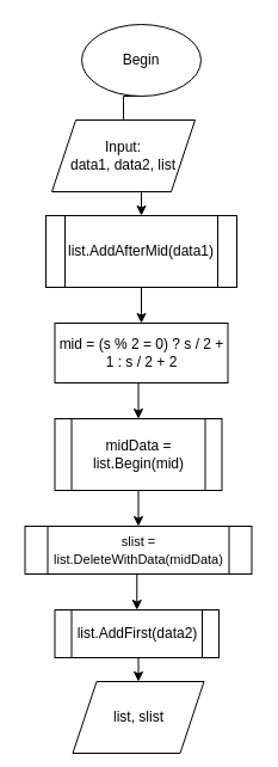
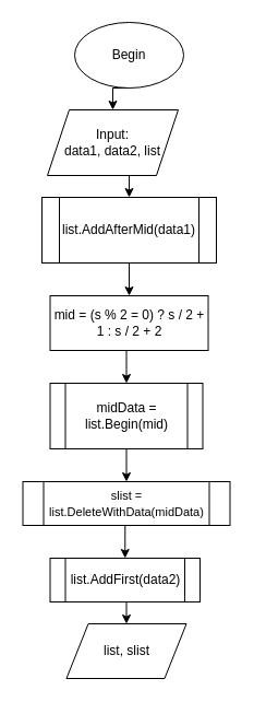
  <mxCell id="0" />
  <mxCell id="1" parent="0" />
- <mxCell id="2" style="edgeStyle=orthogonalEdgeStyle;rounded=0;orthogonalLoop=1;jettySize=auto;html=1;exitX=0.5;exitY=1;exitDx=0;exitDy=0;entryX=0.5;entryY=0;entryDx=0;entryDy=0;endArrow=none;" edge="1" parent="1" source="3" target="5"><mxGeometry relative="1" as="geometry" /></mxCell>
+ <mxCell id="2" style="edgeStyle=orthogonalEdgeStyle;rounded=0;orthogonalLoop=1;jettySize=auto;html=1;exitX=0.5;exitY=1;exitDx=0;exitDy=0;entryX=0.5;entryY=0;entryDx=0;entryDy=0;" edge="1" parent="1" source="3" target="5"><mxGeometry relative="1" as="geometry" /></mxCell>
  <mxCell id="3" value="Begin" style="ellipse;whiteSpace=wrap;html=1;" vertex="1" parent="1"><mxGeometry x="68" y="20" width="100" height="60" as="geometry" /></mxCell>
  <mxCell id="4" style="edgeStyle=orthogonalEdgeStyle;rounded=0;orthogonalLoop=1;jettySize=auto;html=1;exitX=0.5;exitY=1;exitDx=0;exitDy=0;entryX=0.5;entryY=0;entryDx=0;entryDy=0;" edge="1" parent="1" source="5" target="7"><mxGeometry relative="1" as="geometry" /></mxCell>
  <mxCell id="5" value="Input:&lt;br&gt;data1, data2, list" style="shape=parallelogram;perimeter=parallelogramPerimeter;whiteSpace=wrap;html=1;fixedSize=1;" vertex="1" parent="1"><mxGeometry x="43" y="100" width="120" height="60" as="geometry" /></mxCell>
  <mxCell id="6" style="edgeStyle=orthogonalEdgeStyle;rounded=0;orthogonalLoop=1;jettySize=auto;html=1;exitX=0.5;exitY=1;exitDx=0;exitDy=0;entryX=0.5;entryY=0;entryDx=0;entryDy=0;" edge="1" parent="1" source="7" target="9"><mxGeometry relative="1" as="geometry" /></mxCell>
  <mxCell id="7" value="list.AddAfterMid(data1)" style="shape=process;whiteSpace=wrap;html=1;backgroundOutline=1;" vertex="1" parent="1"><mxGeometry x="38" y="180" width="160" height="60" as="geometry" /></mxCell>
  <mxCell id="8" style="edgeStyle=orthogonalEdgeStyle;rounded=0;orthogonalLoop=1;jettySize=auto;html=1;exitX=0.5;exitY=1;exitDx=0;exitDy=0;entryX=0.5;entryY=0;entryDx=0;entryDy=0;" edge="1" parent="1" source="9" target="11"><mxGeometry relative="1" as="geometry"><mxPoint x="118" y="340" as="targetPoint" /></mxGeometry></mxCell>
  <mxCell id="9" value="mid = (s % 2 = 0) ? s / 2 + 1 : s / 2 + 2" style="rounded=0;whiteSpace=wrap;html=1;" vertex="1" parent="1"><mxGeometry x="45.5" y="270" width="145" height="50" as="geometry" /></mxCell>
  <mxCell id="10" style="edgeStyle=orthogonalEdgeStyle;rounded=0;orthogonalLoop=1;jettySize=auto;html=1;exitX=0.5;exitY=1;exitDx=0;exitDy=0;entryX=0.5;entryY=0;entryDx=0;entryDy=0;" edge="1" parent="1" source="11" target="13"><mxGeometry relative="1" as="geometry" /></mxCell>
  <mxCell id="11" value="midData = list.Begin(mid)" style="shape=process;whiteSpace=wrap;html=1;backgroundOutline=1;" vertex="1" parent="1"><mxGeometry x="45.5" y="350" width="140" height="60" as="geometry" /></mxCell>
  <mxCell id="12" style="edgeStyle=orthogonalEdgeStyle;rounded=0;orthogonalLoop=1;jettySize=auto;html=1;exitX=0.5;exitY=1;exitDx=0;exitDy=0;entryX=0.5;entryY=0;entryDx=0;entryDy=0;" edge="1" parent="1" source="13" target="15"><mxGeometry relative="1" as="geometry" /></mxCell>
  <mxCell id="13" value="&lt;font style=&quot;font-size: 11px&quot;&gt;slist = list.DeleteWithData(midData)&lt;/font&gt;" style="shape=process;whiteSpace=wrap;html=1;backgroundOutline=1;" vertex="1" parent="1"><mxGeometry x="20.5" y="440" width="190" height="40" as="geometry" /></mxCell>
  <mxCell id="14" style="edgeStyle=orthogonalEdgeStyle;rounded=0;orthogonalLoop=1;jettySize=auto;html=1;exitX=0.5;exitY=1;exitDx=0;exitDy=0;entryX=0.5;entryY=0;entryDx=0;entryDy=0;" edge="1" parent="1" source="15" target="16"><mxGeometry relative="1" as="geometry" /></mxCell>
  <mxCell id="15" value="list.AddFirst(data2)" style="shape=process;whiteSpace=wrap;html=1;backgroundOutline=1;" vertex="1" parent="1"><mxGeometry x="45.5" y="510" width="137.5" height="40" as="geometry" /></mxCell>
- <mxCell id="16" value="list, slist" style="shape=parallelogram;perimeter=parallelogramPerimeter;whiteSpace=wrap;html=1;fixedSize=1;" vertex="1" parent="1"><mxGeometry x="60.5" y="570" width="110" height="60" as="geometry" /></mxCell>
+ <mxCell id="16" value="list, slist" style="shape=parallelogram;perimeter=parallelogramPerimeter;whiteSpace=wrap;html=1;fixedSize=1;" vertex="1" parent="1"><mxGeometry x="60.5" y="570" width="110" height="50" as="geometry" /></mxCell>
